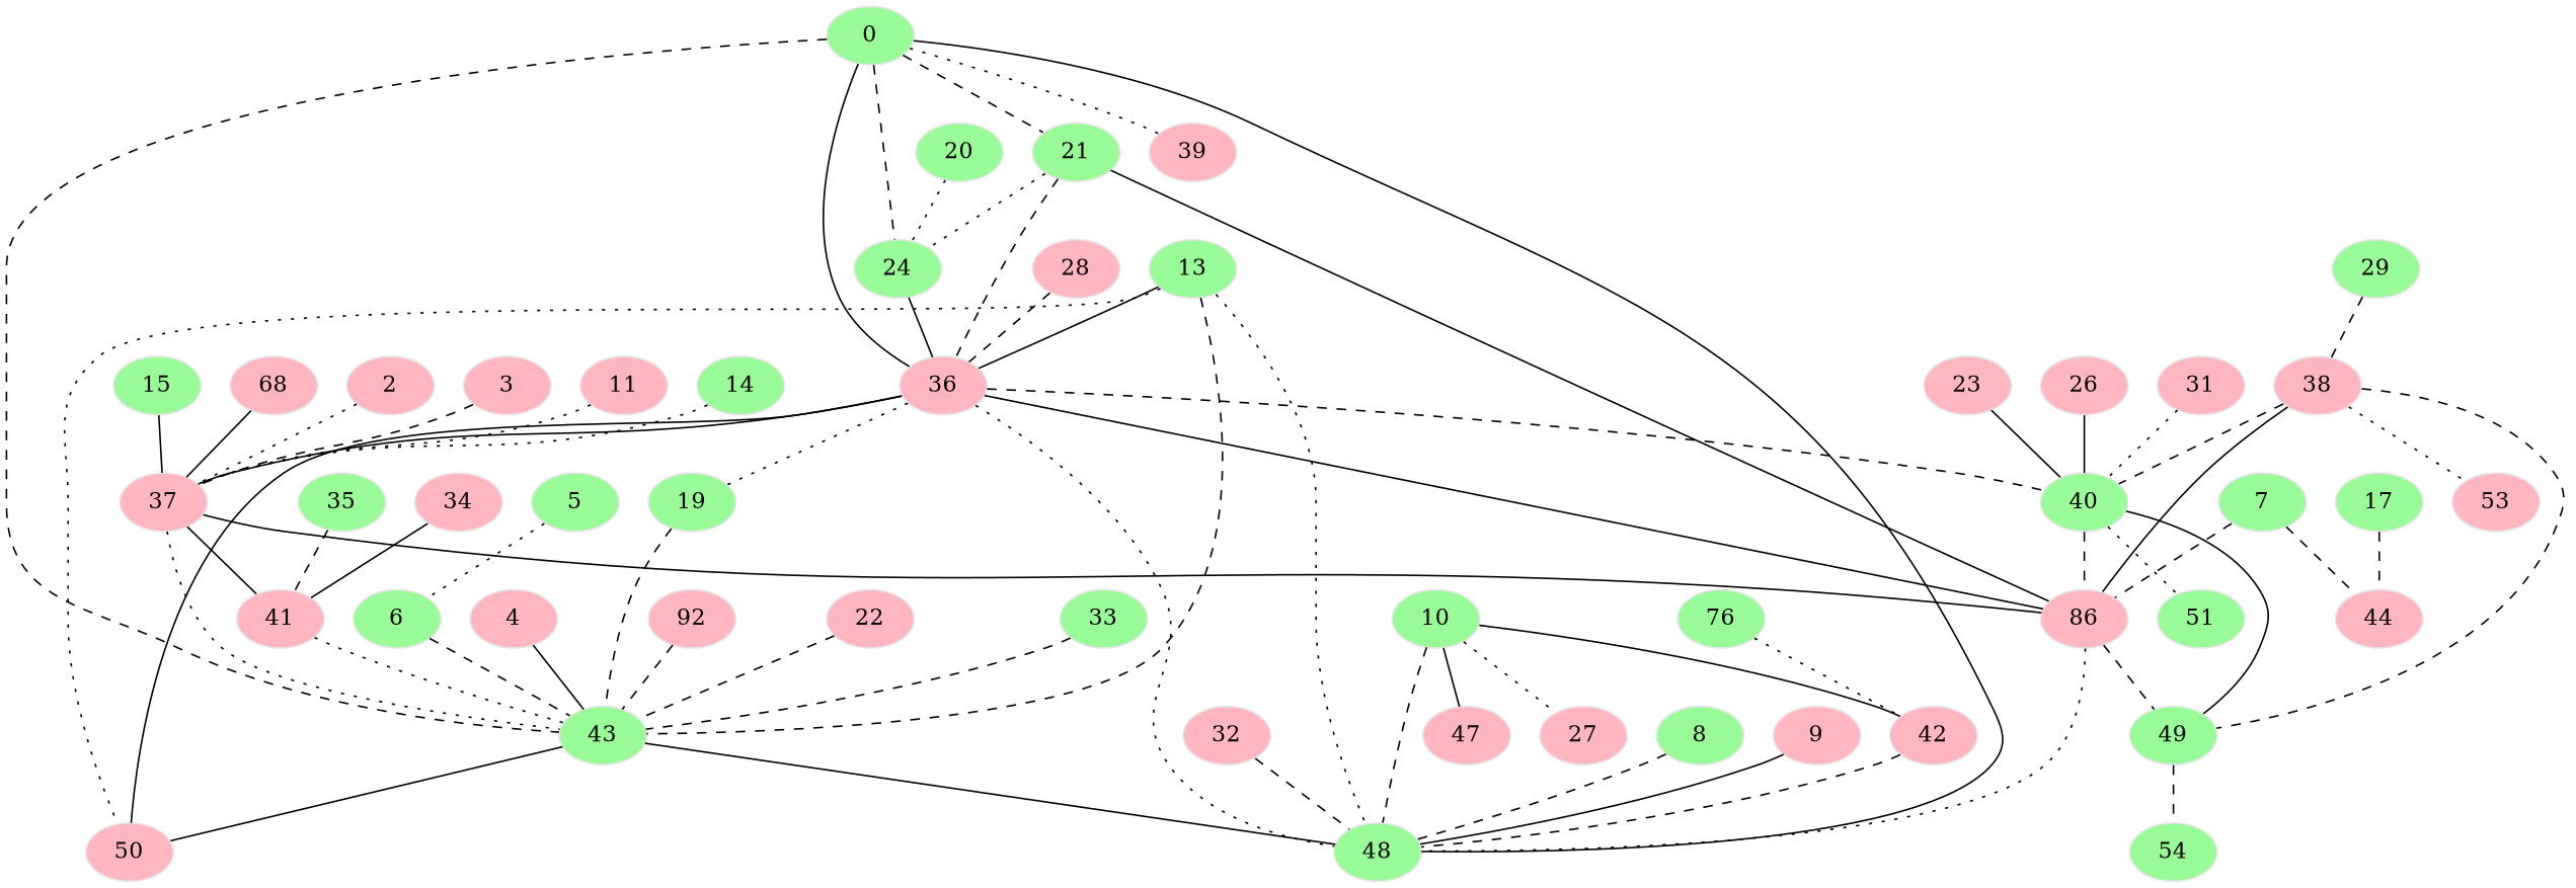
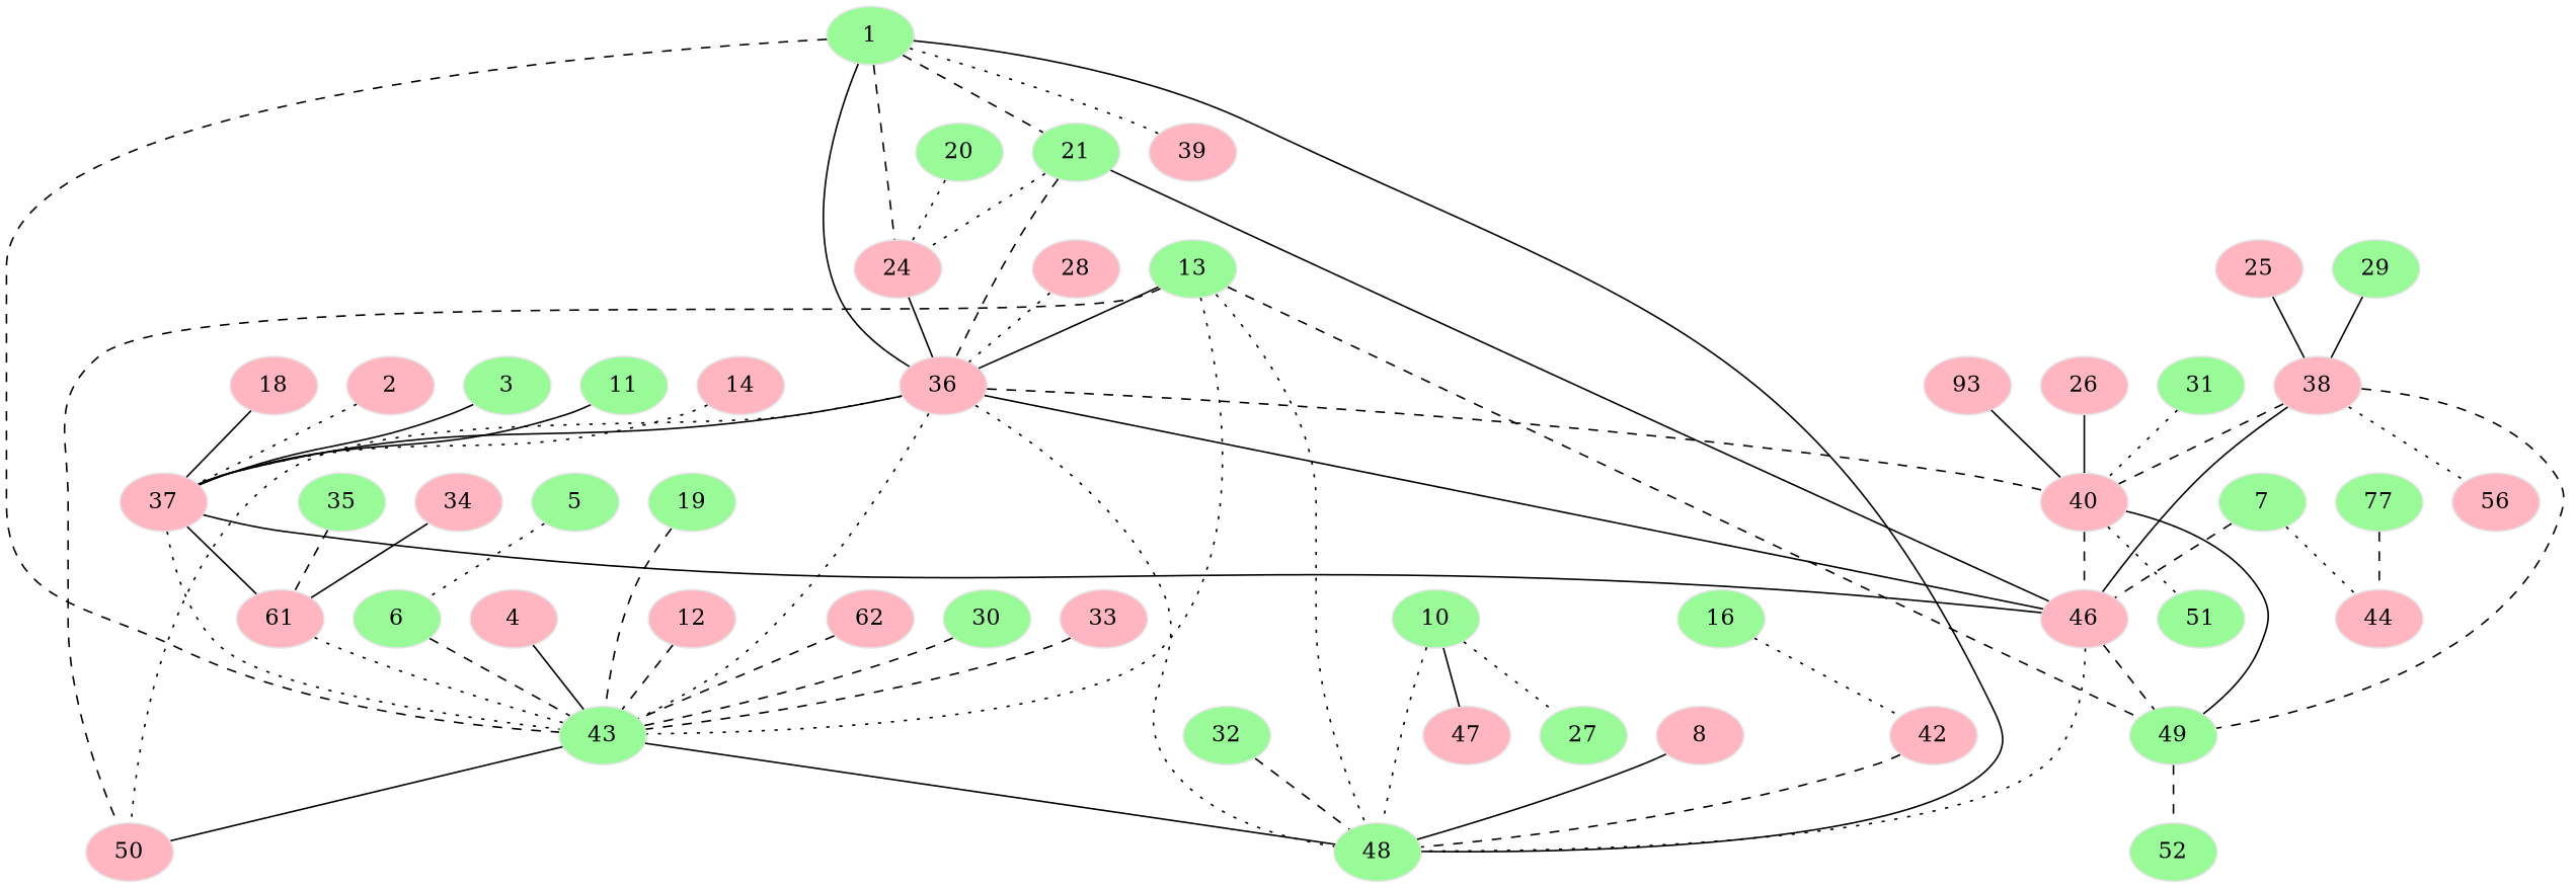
  graph {
    node [color=gray90 fillcolor=lightpink style=filled]
    edge [style=dashed weight=1.0]
-   1 [fillcolor=palegreen label=0]
+   1 [fillcolor=palegreen]
    21 [fillcolor=palegreen]
-   24 [fillcolor=palegreen]
+   24
    36
    39
    43 [fillcolor=palegreen]
    48 [fillcolor=palegreen]
-   46 [label=86]
+   46
    37
    50
-   40 [fillcolor=palegreen]
+   40
    2
-   41
-   3
+   41 [label=61]
+   3 [fillcolor=palegreen]
    4
    5 [fillcolor=palegreen]
    6 [fillcolor=palegreen]
    7 [fillcolor=palegreen]
    44
    49 [fillcolor=palegreen]
-   8 [fillcolor=palegreen]
-   9
+   8
    10 [fillcolor=palegreen]
-   27
+   27 [fillcolor=palegreen]
    42
    47
-   11
-   12 [label=92]
+   11 [fillcolor=palegreen]
+   12
    13 [fillcolor=palegreen]
-   52 [fillcolor=palegreen label=54]
-   14 [fillcolor=palegreen]
-   15 [fillcolor=palegreen]
-   16 [fillcolor=palegreen label=76]
-   17 [fillcolor=palegreen]
-   18 [label=68]
+   52 [fillcolor=palegreen]
+   14
+   16 [fillcolor=palegreen]
+   17 [fillcolor=palegreen label=77]
+   18
    19 [fillcolor=palegreen]
    20 [fillcolor=palegreen]
-   22
-   23
+   22 [label=62]
+   23 [label=93]
    51 [fillcolor=palegreen]
+   25
    38
-   53
+   53 [label=56]
    26
    28
    29 [fillcolor=palegreen]
-   31
-   32
-   33 [fillcolor=palegreen]
+   30 [fillcolor=palegreen]
+   31 [fillcolor=palegreen]
+   32 [fillcolor=palegreen]
+   33
    34
    35 [fillcolor=palegreen]
    1 -- 21 [weight=2.0]
    1 -- 24 [weight=2.0]
    1 -- 36 [style=solid weight=2.0]
    1 -- 39 [style=dotted]
    1 -- 43
    1 -- 48 [style=solid]
    21 -- 24 [style=dotted]
    21 -- 36
    21 -- 46 [style=solid]
    24 -- 36 [style=solid]
-   36 -- 19 [style=dotted]
+   36 -- 43 [style=dotted]
    36 -- 48 [style=dotted]
    36 -- 46 [style=solid]
    36 -- 37 [style=solid]
-   36 -- 50 [style=solid]
+   36 -- 50 [style=dotted]
    36 -- 40
    43 -- 48 [style=solid]
    43 -- 50 [style=solid]
    46 -- 48 [style=dotted]
    46 -- 49 [weight=2.0]
    37 -- 43 [style=dotted weight=2.0]
    37 -- 46 [style=solid]
    37 -- 41 [style=solid weight=4.0]
    40 -- 46 [weight=2.0]
    40 -- 49 [style=solid]
    40 -- 51 [style=dotted]
    2 -- 37 [style=dotted]
    41 -- 43 [style=dotted weight=2.0]
-   3 -- 37
+   3 -- 37 [style=solid]
    4 -- 43 [style=solid]
    5 -- 6 [style=dotted]
    6 -- 43
    7 -- 46
-   7 -- 44
+   7 -- 44 [style=dotted]
    49 -- 52
-   8 -- 48
-   9 -- 48 [style=solid]
-   10 -- 48 [weight=4.0]
+   8 -- 48 [style=solid]
+   10 -- 48 [style=dotted weight=4.0]
    10 -- 27 [style=dotted]
-   10 -- 42 [style=solid weight=2.0]
    10 -- 47 [style=solid]
    42 -- 48 [weight=2.0]
-   11 -- 37 [style=dotted]
+   11 -- 37 [style=solid]
    12 -- 43
    13 -- 36 [style=solid weight=2.0]
-   13 -- 43 [weight=2.0]
+   13 -- 43 [style=dotted weight=2.0]
    13 -- 48 [style=dotted]
-   13 -- 50 [style=dotted weight=2.0]
+   13 -- 50 [weight=2.0]
+   13 -- 49
    14 -- 37 [style=dotted]
-   15 -- 37 [style=solid]
    16 -- 42 [style=dotted]
    17 -- 44
    18 -- 37 [style=solid]
    19 -- 43
    20 -- 24 [style=dotted]
    22 -- 43
    23 -- 40 [style=solid]
+   25 -- 38 [style=solid]
    38 -- 46 [style=solid weight=2.0]
    38 -- 40
    38 -- 49
    38 -- 53 [style=dotted]
    26 -- 40 [style=solid]
-   28 -- 36
-   29 -- 38
+   28 -- 36 [style=dotted]
+   29 -- 38 [style=solid]
+   30 -- 43
    31 -- 40 [style=dotted]
    32 -- 48
    33 -- 43
    34 -- 41 [style=solid]
    35 -- 41
  }
